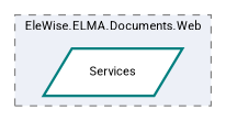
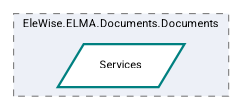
  digraph {
    compound=true
    fontname=Roboto
    n1 [color=teal fillcolor=white fontname=Roboto fontsize=10 height=0.2 label=Services shape=parallelogram style="filled,bold" width=0.4]
    subgraph cluster_1 {
      bgcolor="#edf0f7"
      fontsize=10
-     label="EleWise.ELMA.Documents.Web"
+     label="EleWise.ELMA.Documents.Documents"
      pencolor=grey50
      style="filled,dashed"
      n1
    }
  }
